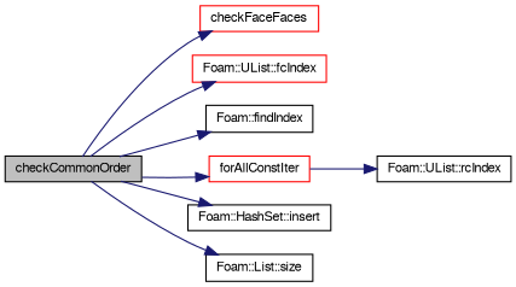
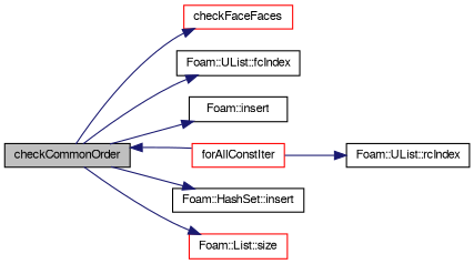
  digraph {
    rankdir=LR
    node [color=black fontname=FreeSans fontsize=10 shape=record]
    edge [color=midnightblue fontname=FreeSans fontsize=10 labelfontname=FreeSans labelfontsize=10 style=solid]
    n1 [fillcolor=grey75 fontcolor=black height=0.2 label=checkCommonOrder style=filled width=0.4]
    n2 [color=red height=0.2 label=checkFaceFaces width=0.4]
-   n3 [color=red height=0.2 label="Foam::UList::fcIndex" width=0.4]
-   n4 [height=0.2 label="Foam::findIndex" width=0.4]
+   n3 [height=0.2 label="Foam::UList::fcIndex" width=0.4]
+   n4 [height=0.2 label="Foam::insert" width=0.4]
    n5 [color=red height=0.2 label=forAllConstIter width=0.4]
    n6 [height=0.2 label="Foam::HashSet::insert" width=0.4]
-   n7 [height=0.2 label="Foam::List::size" width=0.4]
+   n7 [color=red height=0.2 label="Foam::List::size" width=0.4]
    n8 [height=0.2 label="Foam::UList::rcIndex" width=0.4]
    n1 -> n2
    n1 -> n3
    n1 -> n4
-   n1 -> n5
+   n5 -> n1
    n1 -> n6
    n1 -> n7
    n5 -> n8
  }
